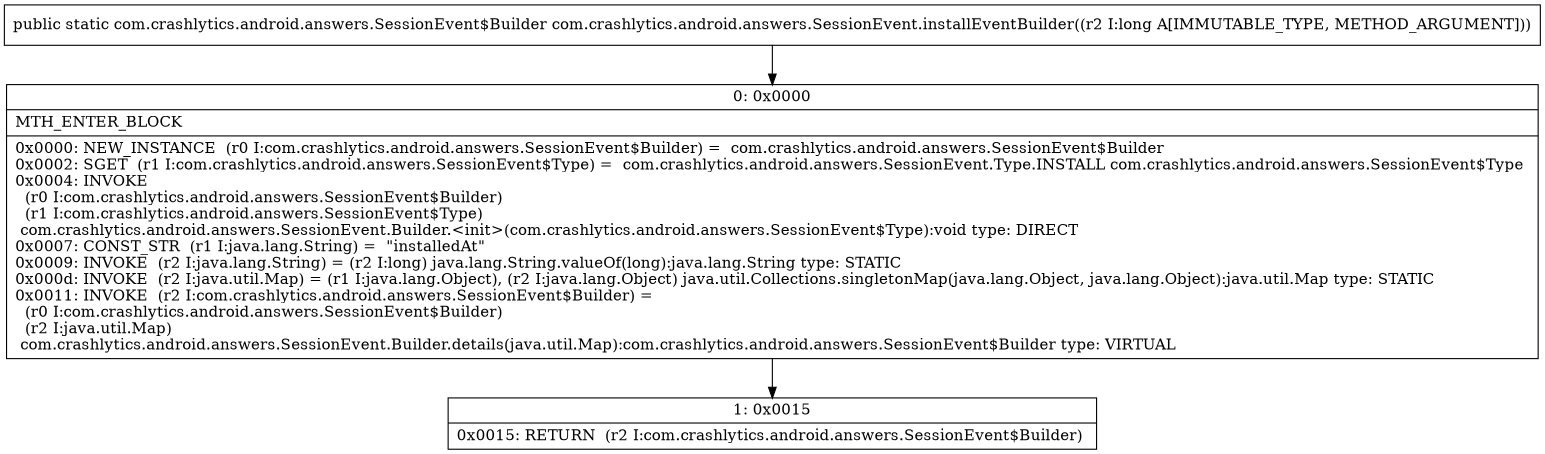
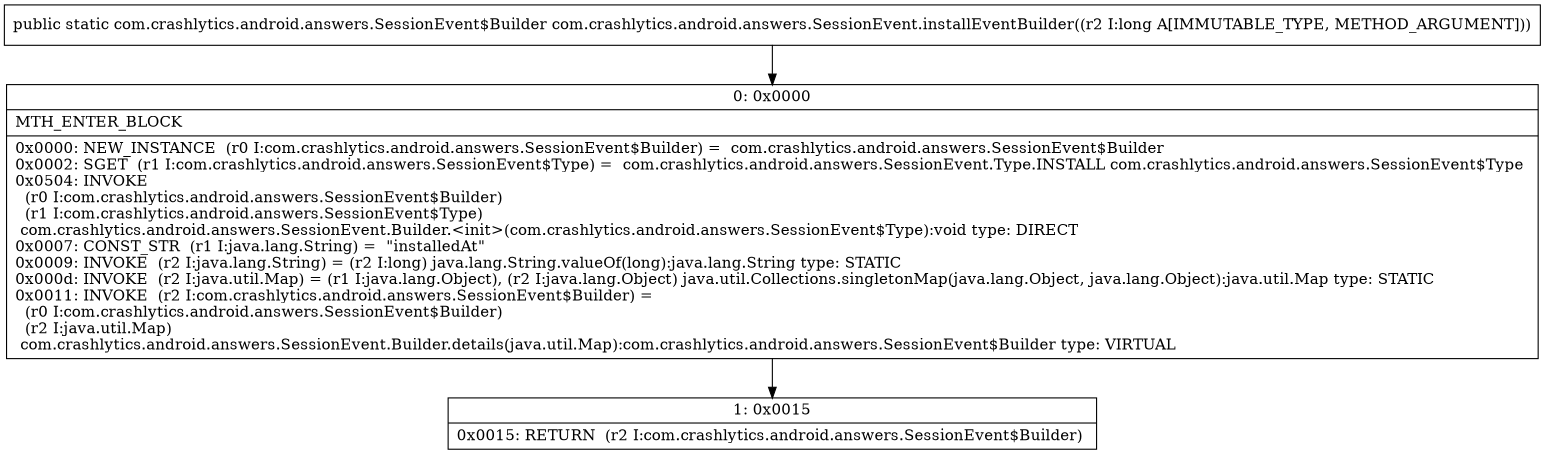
  digraph {
    node [shape=record]
-   n1 [label="{0\:\ 0x0000|MTH_ENTER_BLOCK\l|0x0000: NEW_INSTANCE  (r0 I:com.crashlytics.android.answers.SessionEvent$Builder) =  com.crashlytics.android.answers.SessionEvent$Builder \l0x0002: SGET  (r1 I:com.crashlytics.android.answers.SessionEvent$Type) =  com.crashlytics.android.answers.SessionEvent.Type.INSTALL com.crashlytics.android.answers.SessionEvent$Type \l0x0004: INVOKE  \l  (r0 I:com.crashlytics.android.answers.SessionEvent$Builder)\l  (r1 I:com.crashlytics.android.answers.SessionEvent$Type)\l com.crashlytics.android.answers.SessionEvent.Builder.\<init\>(com.crashlytics.android.answers.SessionEvent$Type):void type: DIRECT \l0x0007: CONST_STR  (r1 I:java.lang.String) =  \"installedAt\" \l0x0009: INVOKE  (r2 I:java.lang.String) = (r2 I:long) java.lang.String.valueOf(long):java.lang.String type: STATIC \l0x000d: INVOKE  (r2 I:java.util.Map) = (r1 I:java.lang.Object), (r2 I:java.lang.Object) java.util.Collections.singletonMap(java.lang.Object, java.lang.Object):java.util.Map type: STATIC \l0x0011: INVOKE  (r2 I:com.crashlytics.android.answers.SessionEvent$Builder) = \l  (r0 I:com.crashlytics.android.answers.SessionEvent$Builder)\l  (r2 I:java.util.Map)\l com.crashlytics.android.answers.SessionEvent.Builder.details(java.util.Map):com.crashlytics.android.answers.SessionEvent$Builder type: VIRTUAL \l}"]
+   n1 [label="{0\:\ 0x0000|MTH_ENTER_BLOCK\l|0x0000: NEW_INSTANCE  (r0 I:com.crashlytics.android.answers.SessionEvent$Builder) =  com.crashlytics.android.answers.SessionEvent$Builder \l0x0002: SGET  (r1 I:com.crashlytics.android.answers.SessionEvent$Type) =  com.crashlytics.android.answers.SessionEvent.Type.INSTALL com.crashlytics.android.answers.SessionEvent$Type \l0x0504: INVOKE  \l  (r0 I:com.crashlytics.android.answers.SessionEvent$Builder)\l  (r1 I:com.crashlytics.android.answers.SessionEvent$Type)\l com.crashlytics.android.answers.SessionEvent.Builder.\<init\>(com.crashlytics.android.answers.SessionEvent$Type):void type: DIRECT \l0x0007: CONST_STR  (r1 I:java.lang.String) =  \"installedAt\" \l0x0009: INVOKE  (r2 I:java.lang.String) = (r2 I:long) java.lang.String.valueOf(long):java.lang.String type: STATIC \l0x000d: INVOKE  (r2 I:java.util.Map) = (r1 I:java.lang.Object), (r2 I:java.lang.Object) java.util.Collections.singletonMap(java.lang.Object, java.lang.Object):java.util.Map type: STATIC \l0x0011: INVOKE  (r2 I:com.crashlytics.android.answers.SessionEvent$Builder) = \l  (r0 I:com.crashlytics.android.answers.SessionEvent$Builder)\l  (r2 I:java.util.Map)\l com.crashlytics.android.answers.SessionEvent.Builder.details(java.util.Map):com.crashlytics.android.answers.SessionEvent$Builder type: VIRTUAL \l}"]
    n2 [label="{1\:\ 0x0015|0x0015: RETURN  (r2 I:com.crashlytics.android.answers.SessionEvent$Builder) \l}"]
    n3 [label="{public static com.crashlytics.android.answers.SessionEvent$Builder com.crashlytics.android.answers.SessionEvent.installEventBuilder((r2 I:long A[IMMUTABLE_TYPE, METHOD_ARGUMENT])) }"]
    n1 -> n2
    n3 -> n1
  }
